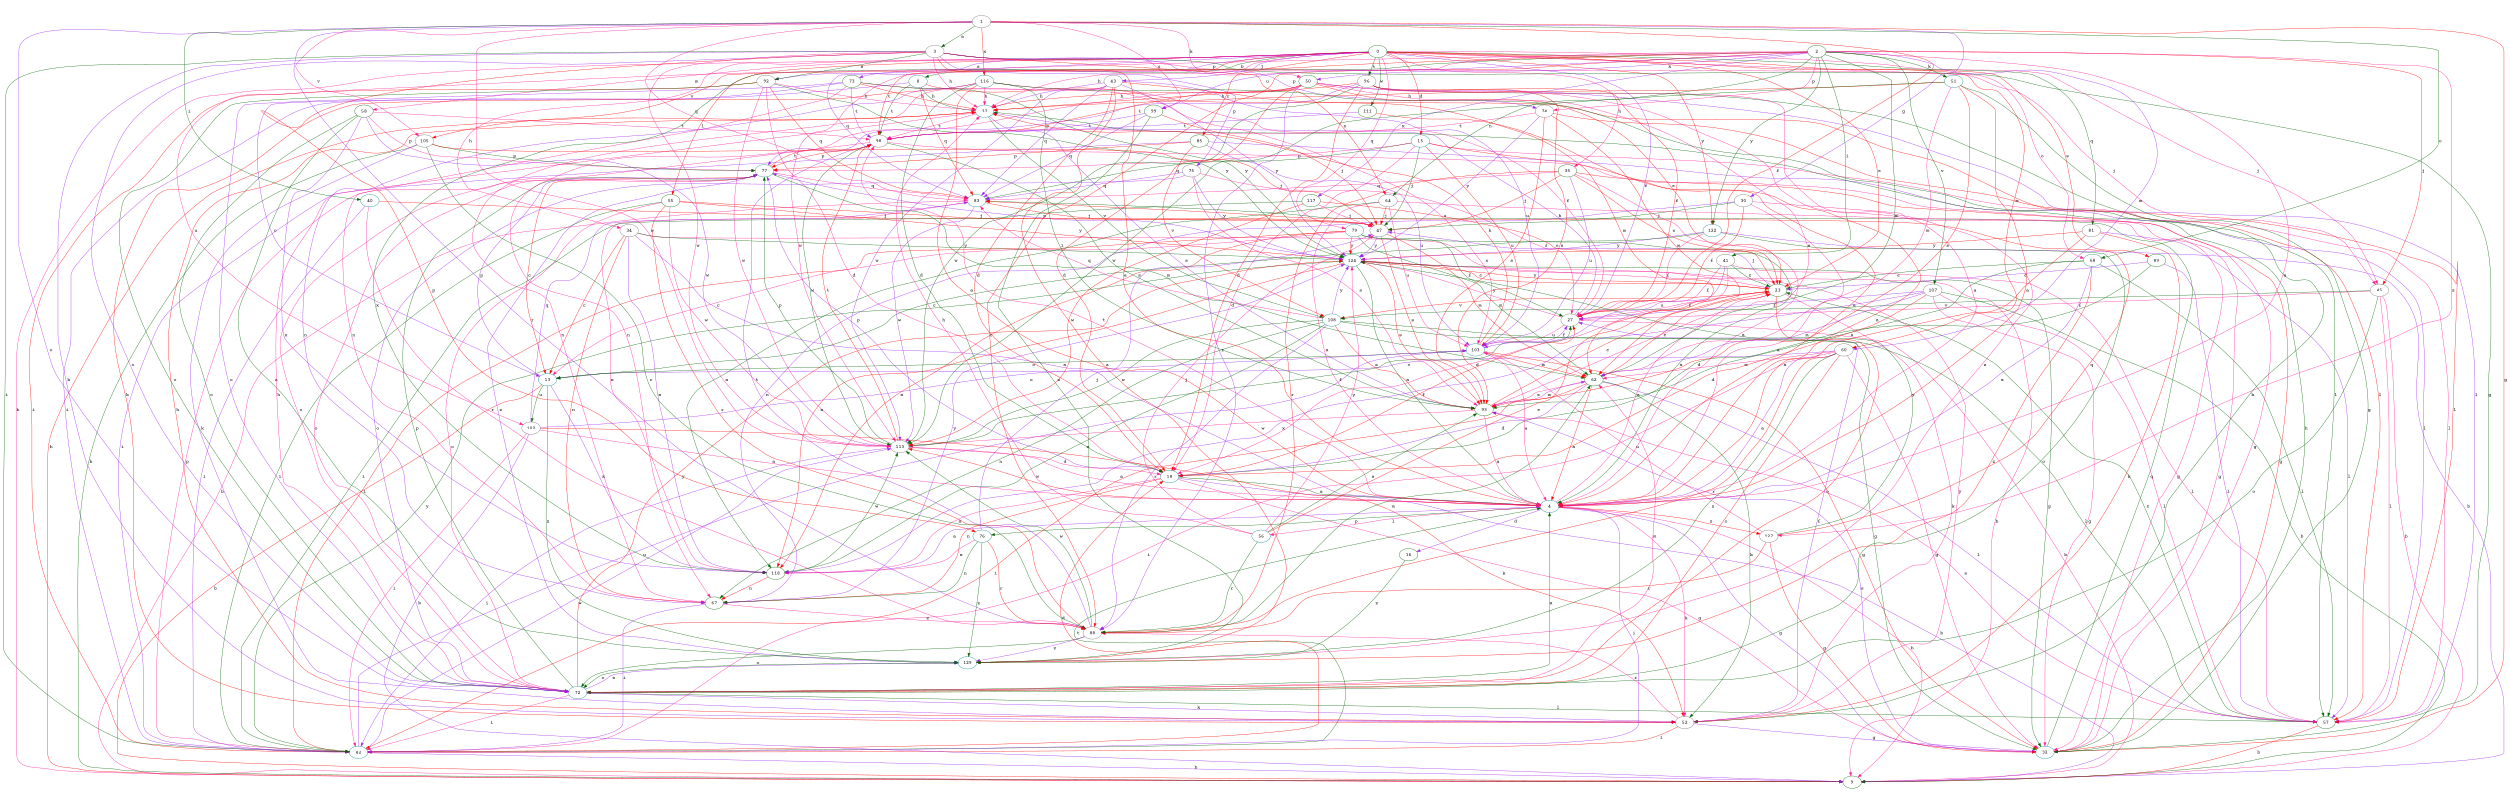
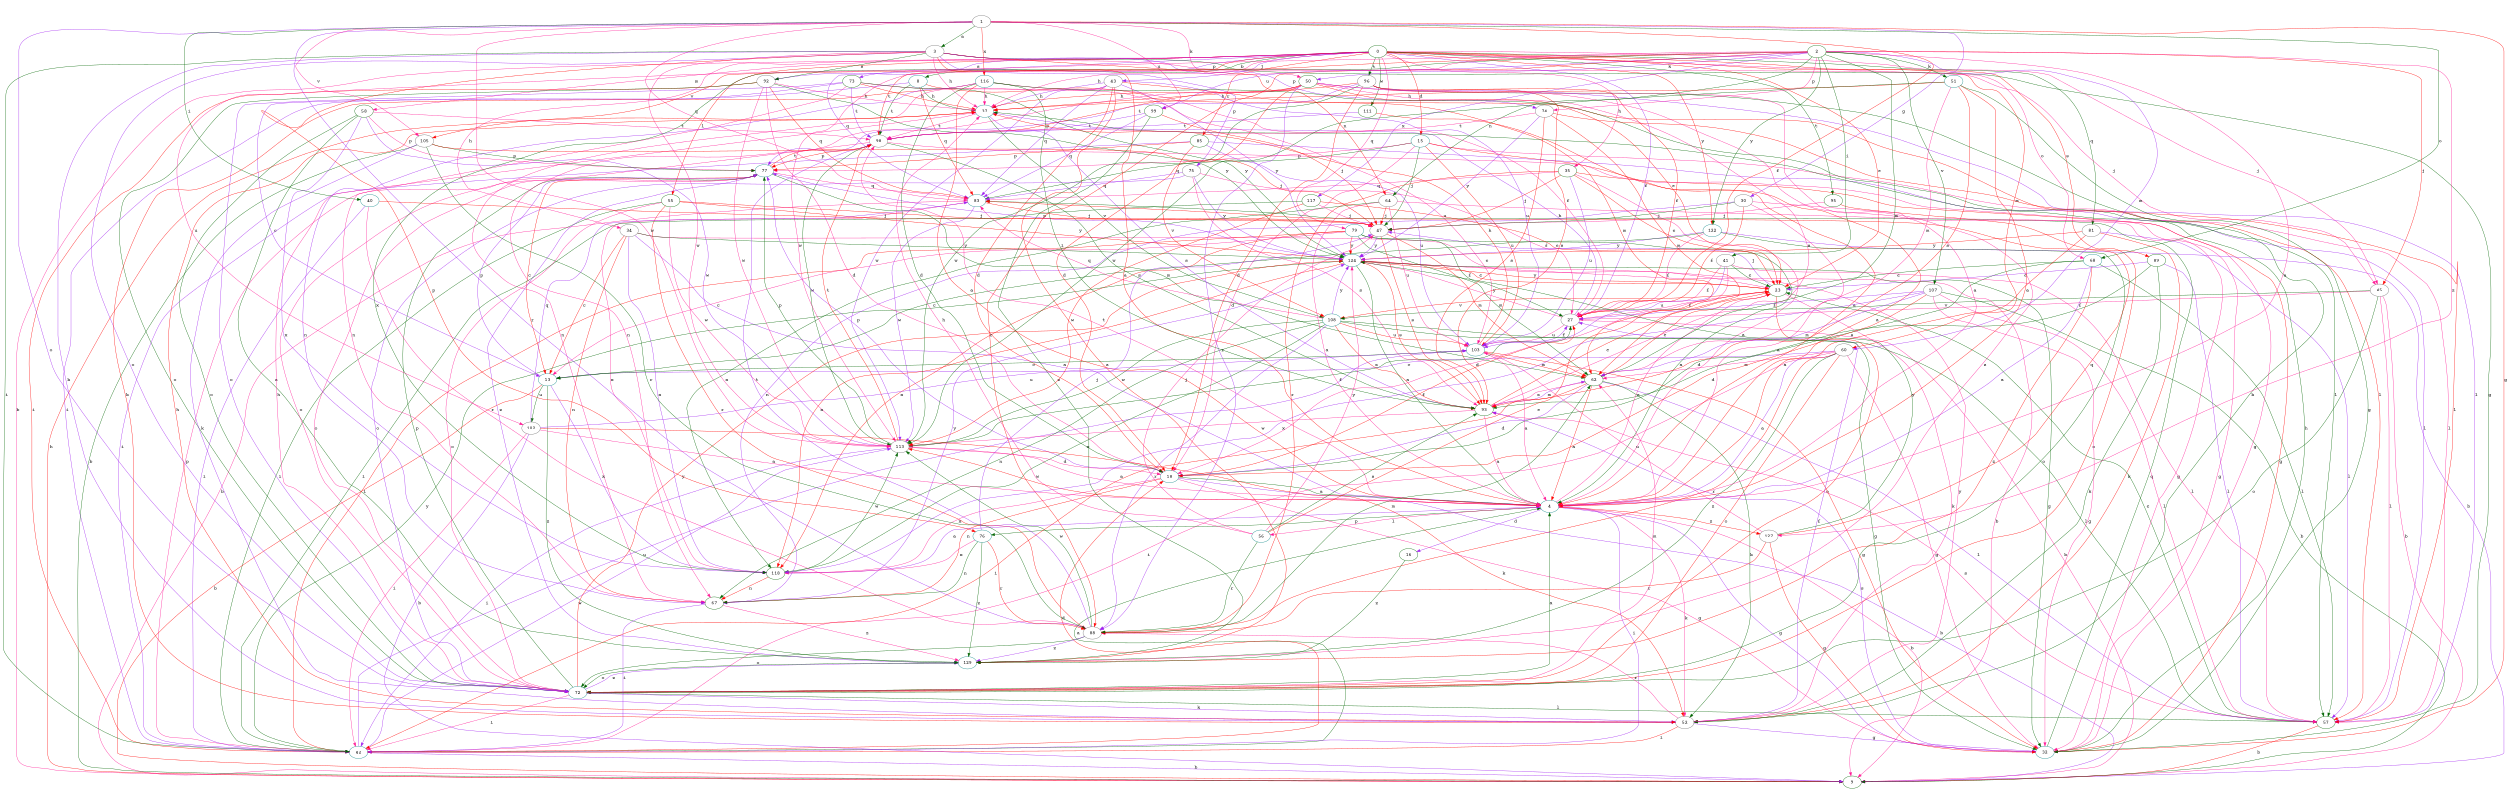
  strict digraph {
    fontname="Courier Prime"
    node [color=gray40 fontname="Courier Prime"]
    edge [color=red fontname="Courier Prime"]
    0 [color=darkgreen]
    8 [color=teal]
    9 [color=darkgreen]
    15 [color=teal]
    23 [color=darkgreen]
    27
    34
    35 [color=darkgreen]
    37 [color=teal]
    43
    45
    55 [color=darkgreen]
    58 [color=darkgreen]
    60
    68 [color=teal]
    73 [color=darkgreen]
    79 [color=teal]
    81
    83 [color=teal]
    85 [color=darkgreen]
    89 [color=darkgreen]
    92
+   95 [color=darkgreen]
    96
    98
    111 [color=darkgreen]
    122 [color=teal]
    42 [color=teal]
    57 [color=darkgreen]
    4 [color=teal]
    77 [color=teal]
    18 [color=teal]
    47
    103 [color=teal]
    72 [color=teal]
    52
    108 [color=teal]
    124 [color=teal]
    118 [color=darkgreen]
    13 [color=teal]
    67 [color=darkgreen]
    32 [color=teal]
    88
    93 [color=darkgreen]
    113
    62 [color=darkgreen]
    129 [color=teal]
    1
    3
    30
    40 [color=teal]
    50 [color=darkgreen]
    99 [color=darkgreen]
    105
    116 [color=teal]
    64
    74
    75
    76 [color=teal]
    2 [color=darkgreen]
    41
    51 [color=teal]
    102
    107
    117 [color=darkgreen]
    127
    16 [color=darkgreen]
    56 [color=teal]
    0 -> 8 [color=darkgreen label=b]
    0 -> 9 [color=deeppink label=b]
    0 -> 15 [label=d]
    0 -> 23 [label=e]
    0 -> 27 [color=purple label=f]
    0 -> 34 [color=deeppink label=h]
    0 -> 35 [color=deeppink label=h]
    0 -> 37 [color=deeppink label=h]
    0 -> 43 [color=purple label=j]
    0 -> 45 [color=deeppink label=j]
    0 -> 55 [label=l]
    0 -> 58 [color=deeppink label=m]
    0 -> 60 [label=m]
    0 -> 68 [color=deeppink label=o]
    0 -> 73 [color=purple label=p]
    0 -> 79 [color=deeppink label=q]
    0 -> 81 [color=darkgreen label=q]
    0 -> 83 [color=purple label=q]
    0 -> 85 [label=r]
    0 -> 89 [label=s]
    0 -> 92 [color=purple label=s]
+   0 -> 95 [color=darkgreen label=t]
    0 -> 96 [color=darkgreen label=t]
    0 -> 98 [label=t]
    0 -> 111 [color=darkgreen label=w]
    0 -> 122 [label=y]
    8 -> 37 [color=darkgreen label=h]
    8 -> 83 [label=q]
    8 -> 98 [color=darkgreen label=t]
    8 -> 42 [color=purple label=i]
    8 -> 57 [label=l]
    9 -> 37 [label=h]
    15 -> 83 [color=darkgreen label=q]
    15 -> 57 [color=deeppink label=l]
    15 -> 4 [label=a]
    15 -> 77 [color=deeppink label=p]
    15 -> 18 [color=deeppink label=d]
    15 -> 47 [color=darkgreen label=j]
    15 -> 103 [label=u]
    23 -> 27 [color=deeppink label=f]
    23 -> 47 [color=purple label=j]
    23 -> 72 [label=o]
    23 -> 52 [color=deeppink label=k]
    23 -> 108 [label=v]
    23 -> 124 [label=y]
    27 -> 9 [color=deeppink label=b]
    27 -> 37 [color=purple label=h]
    27 -> 103 [color=deeppink label=u]
    27 -> 124 [color=deeppink label=y]
    34 -> 23 [color=deeppink label=e]
    34 -> 4 [color=purple label=a]
    34 -> 124 [color=darkgreen label=y]
    34 -> 118 [color=purple label=x]
    34 -> 13 [label=c]
    34 -> 67 [label=n]
    35 -> 23 [label=e]
    35 -> 83 [color=deeppink label=q]
    35 -> 4 [color=deeppink label=a]
    35 -> 47 [label=j]
    35 -> 103 [color=purple label=u]
    35 -> 32 [label=g]
    35 -> 88 [label=r]
    37 -> 98 [color=deeppink label=t]
    37 -> 108 [color=darkgreen label=v]
    37 -> 93 [color=purple label=s]
    43 -> 37 [color=purple label=h]
    43 -> 83 [color=purple label=q]
    43 -> 18 [label=d]
    43 -> 103 [color=purple label=u]
    43 -> 124 [color=purple label=y]
    43 -> 67 [color=deeppink label=n]
    43 -> 113 [color=purple label=w]
    43 -> 62 [label=m]
    43 -> 129 [label=z]
    45 -> 9 [color=deeppink label=b]
    45 -> 27 [color=deeppink label=f]
    45 -> 57 [color=deeppink label=l]
    45 -> 72 [color=darkgreen label=o]
    45 -> 108 [color=darkgreen label=v]
    55 -> 42 [color=darkgreen label=i]
    55 -> 47 [label=j]
    55 -> 72 [color=deeppink label=o]
    55 -> 124 [label=y]
    55 -> 88 [label=r]
    55 -> 113 [color=deeppink label=w]
    58 -> 98 [color=deeppink label=t]
    58 -> 77 [color=deeppink label=p]
    58 -> 72 [color=darkgreen label=o]
    58 -> 118 [color=purple label=x]
    58 -> 113 [color=purple label=w]
    58 -> 129 [color=darkgreen label=z]
    60 -> 42 [color=deeppink label=i]
    60 -> 4 [color=purple label=a]
    60 -> 72 [label=o]
    60 -> 13 [color=purple label=c]
    60 -> 32 [color=deeppink label=g]
    60 -> 88 [label=r]
    60 -> 62 [color=deeppink label=m]
    60 -> 129 [color=darkgreen label=z]
    68 -> 23 [color=darkgreen label=e]
    68 -> 57 [color=darkgreen label=l]
    68 -> 4 [color=purple label=a]
    68 -> 93 [color=darkgreen label=s]
    68 -> 129 [label=z]
    73 -> 37 [label=h]
    73 -> 98 [color=purple label=t]
    73 -> 103 [color=deeppink label=u]
    73 -> 72 [color=purple label=o]
    73 -> 124 [color=darkgreen label=y]
    73 -> 13 [color=purple label=c]
    73 -> 67 [color=deeppink label=n]
    79 -> 27 [color=darkgreen label=f]
    79 -> 42 [label=i]
    79 -> 4 [color=darkgreen label=a]
    79 -> 124 [label=y]
    79 -> 118 [label=x]
    79 -> 13 [color=deeppink label=c]
    79 -> 62 [color=darkgreen label=m]
    81 -> 57 [color=purple label=l]
    81 -> 4 [label=a]
    81 -> 52 [label=k]
    81 -> 124 [label=y]
    83 -> 9 [color=deeppink label=b]
    83 -> 47 [label=j]
    83 -> 118 [color=deeppink label=x]
    83 -> 113 [color=purple label=w]
    85 -> 42 [color=purple label=i]
    85 -> 57 [color=purple label=l]
    85 -> 77 [label=p]
    85 -> 103 [color=purple label=u]
    85 -> 108 [label=v]
    89 -> 23 [color=purple label=e]
    89 -> 57 [color=purple label=l]
    89 -> 18 [color=darkgreen label=d]
+   89 -> 52 [color=darkgreen label=k]
    92 -> 37 [color=deeppink label=h]
    92 -> 83 [label=q]
    92 -> 42 [label=i]
    92 -> 18 [color=deeppink label=d]
    92 -> 72 [color=darkgreen label=o]
    92 -> 124 [color=darkgreen label=y]
    92 -> 113 [color=deeppink label=w]
+   95 -> 47 [color=deeppink label=j]
+   95 -> 72 [label=o]
    96 -> 27 [label=f]
    96 -> 37 [label=h]
    96 -> 77 [color=purple label=p]
    96 -> 18 [label=d]
    96 -> 52 [color=darkgreen label=k]
    96 -> 93 [label=s]
    96 -> 113 [color=darkgreen label=w]
    96 -> 129 [color=deeppink label=z]
    98 -> 77 [label=p]
    98 -> 72 [color=deeppink label=o]
    98 -> 32 [color=deeppink label=g]
    98 -> 93 [color=darkgreen label=s]
    98 -> 113 [color=darkgreen label=w]
    111 -> 98 [color=purple label=t]
    111 -> 4 [label=a]
    122 -> 9 [color=purple label=b]
    122 -> 27 [color=deeppink label=f]
    122 -> 72 [color=darkgreen label=o]
    122 -> 124 [color=purple label=y]
    122 -> 13 [color=darkgreen label=c]
    42 -> 9 [color=purple label=b]
-   42 -> 4 [color=darkgreen label=t]
+   42 -> 4 [color=darkgreen label=a]
    42 -> 77 [color=deeppink label=p]
    42 -> 18 [label=d]
    42 -> 103 [color=purple label=u]
    42 -> 124 [color=darkgreen label=y]
    42 -> 113 [color=purple label=w]
    57 -> 9 [label=b]
    57 -> 23 [color=darkgreen label=e]
    57 -> 93 [color=deeppink label=s]
    4 -> 9 [color=deeppink label=b]
    4 -> 23 [color=deeppink label=e]
    4 -> 98 [color=deeppink label=t]
    4 -> 42 [color=purple label=i]
    4 -> 52 [color=deeppink label=k]
    4 -> 32 [color=purple label=g]
    4 -> 113 [label=w]
    4 -> 76 [color=darkgreen label=p]
    4 -> 127 [label=z]
    4 -> 16 [color=purple label=d]
    4 -> 56 [color=deeppink label=l]
    77 -> 83 [color=deeppink label=q]
    77 -> 98 [label=t]
    77 -> 72 [color=deeppink label=o]
    77 -> 13 [label=c]
    77 -> 62 [color=darkgreen label=m]
    77 -> 129 [color=purple label=z]
    18 -> 9 [color=purple label=b]
    18 -> 27 [label=f]
    18 -> 4 [color=darkgreen label=a]
    18 -> 77 [color=purple label=p]
    18 -> 118 [color=deeppink label=x]
    18 -> 67 [label=n]
    18 -> 32 [color=deeppink label=g]
    47 -> 124 [color=purple label=y]
    47 -> 93 [label=s]
    47 -> 62 [label=m]
    103 -> 27 [color=purple label=f]
    103 -> 37 [label=h]
    103 -> 4 [color=deeppink label=a]
    103 -> 13 [color=darkgreen label=c]
    103 -> 32 [label=g]
    103 -> 62 [label=m]
    72 -> 37 [color=deeppink label=h]
    72 -> 42 [color=deeppink label=i]
    72 -> 57 [color=darkgreen label=l]
    72 -> 4 [color=darkgreen label=a]
    72 -> 77 [color=darkgreen label=p]
    72 -> 52 [color=purple label=k]
    72 -> 124 [label=y]
    72 -> 62 [color=deeppink label=m]
    72 -> 129 [color=purple label=z]
    52 -> 27 [color=purple label=f]
    52 -> 37 [label=h]
    52 -> 42 [label=i]
    52 -> 124 [color=deeppink label=y]
    52 -> 32 [color=purple label=g]
    52 -> 88 [color=deeppink label=r]
    108 -> 83 [color=deeppink label=q]
    108 -> 57 [color=darkgreen label=l]
+   108 -> 103 [label=u]
    108 -> 124 [color=purple label=y]
    108 -> 118 [color=darkgreen label=x]
    108 -> 67 [color=darkgreen label=n]
    108 -> 32 [color=darkgreen label=g]
    108 -> 88 [color=purple label=r]
    108 -> 93 [label=s]
    108 -> 113 [color=darkgreen label=w]
    124 -> 9 [color=deeppink label=b]
    124 -> 23 [label=e]
    124 -> 4 [color=darkgreen label=a]
    124 -> 77 [color=purple label=p]
    124 -> 118 [label=x]
    124 -> 32 [color=darkgreen label=g]
    124 -> 93 [label=s]
    118 -> 4 [color=purple label=a]
    118 -> 67 [label=n]
    118 -> 113 [color=darkgreen label=w]
    13 -> 9 [label=b]
    13 -> 77 [color=purple label=p]
    13 -> 118 [color=purple label=x]
    13 -> 129 [color=darkgreen label=z]
    13 -> 102 [color=darkgreen label=u]
    67 -> 42 [color=purple label=i]
    67 -> 124 [color=purple label=y]
-   67 -> 88 [color=deeppink label=z]
+   67 -> 129 [color=deeppink label=z]
    32 -> 37 [color=darkgreen label=h]
    32 -> 83 [color=darkgreen label=q]
    32 -> 93 [color=purple label=s]
    88 -> 98 [color=purple label=t]
    88 -> 72 [color=darkgreen label=o]
    88 -> 113 [color=darkgreen label=w]
    88 -> 62 [color=darkgreen label=m]
    88 -> 129 [color=purple label=z]
    93 -> 23 [label=e]
    93 -> 4 [color=deeppink label=a]
    93 -> 113 [color=deeppink label=w]
    93 -> 62 [color=purple label=m]
    113 -> 27 [color=darkgreen label=f]
    113 -> 98 [label=t]
    113 -> 42 [color=purple label=i]
    113 -> 4 [color=deeppink label=a]
    113 -> 77 [color=darkgreen label=p]
    113 -> 18 [color=deeppink label=d]
    62 -> 23 [label=e]
    62 -> 42 [label=i]
    62 -> 57 [color=purple label=l]
    62 -> 4 [label=a]
    62 -> 18 [color=purple label=d]
    62 -> 52 [color=darkgreen label=k]
    62 -> 93 [color=deeppink label=s]
    129 -> 72 [color=darkgreen label=o]
    1 -> 27 [label=f]
    1 -> 68 [color=darkgreen label=o]
    1 -> 83 [color=deeppink label=q]
    1 -> 72 [color=purple label=o]
    1 -> 32 [label=g]
    1 -> 88 [color=purple label=r]
    1 -> 113 [color=deeppink label=w]
    1 -> 3 [color=darkgreen label=a]
    1 -> 30 [color=purple label=g]
    1 -> 40 [color=darkgreen label=i]
    1 -> 50 [color=deeppink label=k]
    1 -> 99 [color=deeppink label=u]
    1 -> 105 [color=deeppink label=v]
    1 -> 116 [label=x]
    3 -> 37 [color=deeppink label=h]
    3 -> 45 [color=deeppink label=j]
    3 -> 92 [color=darkgreen label=s]
    3 -> 42 [color=darkgreen label=i]
    3 -> 4 [label=a]
    3 -> 72 [color=purple label=o]
    3 -> 52 [color=purple label=k]
    3 -> 32 [color=darkgreen label=g]
    3 -> 113 [color=deeppink label=w]
    3 -> 64 [label=n]
    3 -> 74 [color=purple label=p]
    3 -> 75 [color=purple label=p]
    3 -> 76 [label=p]
    30 -> 27 [label=f]
    30 -> 4 [color=deeppink label=a]
    30 -> 47 [color=darkgreen label=j]
    30 -> 67 [color=purple label=n]
    30 -> 32 [color=deeppink label=g]
    40 -> 42 [color=purple label=i]
    40 -> 47 [label=j]
    40 -> 88 [color=deeppink label=r]
    50 -> 23 [label=e]
    50 -> 37 [label=h]
    50 -> 98 [label=t]
    50 -> 57 [color=purple label=l]
    50 -> 4 [color=deeppink label=a]
    50 -> 18 [label=d]
    50 -> 67 [color=deeppink label=n]
    50 -> 88 [color=purple label=r]
    50 -> 93 [color=deeppink label=s]
    99 -> 83 [color=purple label=q]
    99 -> 98 [color=purple label=t]
    99 -> 47 [label=j]
    99 -> 129 [color=darkgreen label=z]
    105 -> 9 [color=darkgreen label=b]
    105 -> 77 [color=darkgreen label=p]
    105 -> 47 [label=j]
    105 -> 52 [color=purple label=k]
    105 -> 88 [color=darkgreen label=r]
    116 -> 27 [color=deeppink label=f]
    116 -> 37 [color=deeppink label=h]
    116 -> 57 [color=darkgreen label=l]
    116 -> 4 [label=a]
    116 -> 18 [color=darkgreen label=d]
    116 -> 52 [label=k]
    116 -> 67 [color=purple label=n]
    116 -> 93 [color=darkgreen label=i]
    64 -> 4 [color=deeppink label=a]
    64 -> 47 [label=j]
    64 -> 103 [color=deeppink label=u]
    64 -> 118 [color=darkgreen label=x]
    64 -> 32 [color=deeppink label=g]
    74 -> 98 [color=deeppink label=t]
    74 -> 57 [label=l]
    74 -> 124 [color=purple label=y]
    74 -> 93 [label=s]
    74 -> 62 [label=m]
    75 -> 27 [color=deeppink label=f]
    75 -> 83 [color=purple label=q]
    75 -> 72 [color=purple label=o]
    75 -> 124 [color=purple label=y]
    75 -> 93 [color=deeppink label=s]
    76 -> 47 [color=purple label=j]
    76 -> 118 [color=deeppink label=x]
    76 -> 67 [color=darkgreen label=n]
    76 -> 88 [label=r]
    76 -> 129 [color=darkgreen label=z]
    2 -> 45 [label=j]
    2 -> 60 [color=purple label=m]
    2 -> 122 [color=darkgreen label=y]
    2 -> 4 [color=deeppink label=a]
    2 -> 118 [color=darkgreen label=x]
    2 -> 88 [label=r]
    2 -> 113 [color=deeppink label=w]
    2 -> 62 [color=darkgreen label=m]
    2 -> 50 [color=purple label=k]
    2 -> 99 [color=purple label=u]
    2 -> 105 [label=v]
    2 -> 64 [color=darkgreen label=n]
    2 -> 74 [color=deeppink label=p]
    2 -> 41 [color=darkgreen label=i]
    2 -> 51 [color=darkgreen label=k]
    2 -> 102 [color=deeppink label=u]
    2 -> 107 [color=darkgreen label=v]
    2 -> 117 [color=purple label=x]
    2 -> 127 [color=deeppink label=z]
    41 -> 23 [color=darkgreen label=e]
    41 -> 27 [color=deeppink label=f]
    41 -> 57 [color=deeppink label=l]
    41 -> 18 [color=deeppink label=d]
    41 -> 103 [color=purple label=u]
    51 -> 37 [label=h]
    51 -> 4 [label=a]
    51 -> 32 [color=darkgreen label=g]
    51 -> 93 [label=s]
    51 -> 113 [color=darkgreen label=w]
    51 -> 62 [color=deeppink label=m]
    102 -> 9 [color=purple label=b]
    102 -> 83 [color=purple label=q]
    102 -> 42 [color=deeppink label=i]
    102 -> 4 [color=deeppink label=a]
    102 -> 103 [color=purple label=u]
    102 -> 52 [label=k]
    107 -> 9 [color=darkgreen label=b]
    107 -> 27 [color=purple label=f]
    107 -> 57 [color=deeppink label=l]
    107 -> 18 [label=d]
    107 -> 118 [color=purple label=x]
    107 -> 32 [color=deeppink label=g]
    107 -> 62 [color=purple label=m]
    117 -> 23 [label=e]
    117 -> 42 [color=darkgreen label=i]
    117 -> 47 [color=deeppink label=j]
    117 -> 113 [label=w]
    127 -> 83 [label=q]
    127 -> 103 [color=deeppink label=u]
    127 -> 124 [color=darkgreen label=y]
    127 -> 32 [label=g]
    127 -> 88 [label=r]
    16 -> 129 [color=darkgreen label=z]
    56 -> 23 [label=e]
    56 -> 37 [color=deeppink label=h]
    56 -> 47 [color=deeppink label=j]
    56 -> 124 [color=deeppink label=y]
    56 -> 88 [color=darkgreen label=r]
    56 -> 93 [color=darkgreen label=s]
  }
